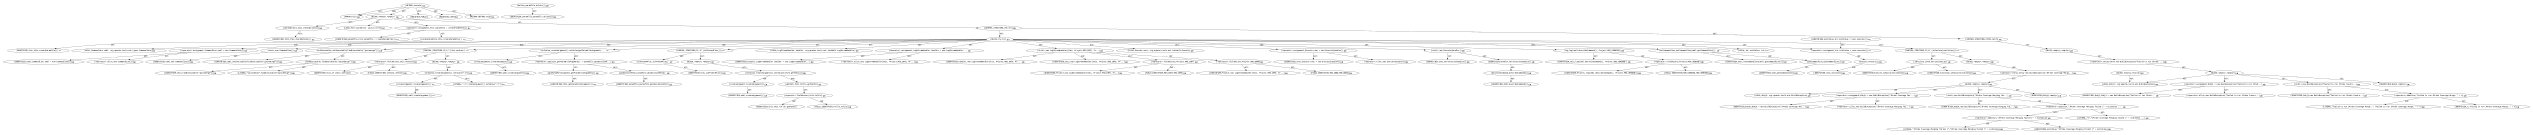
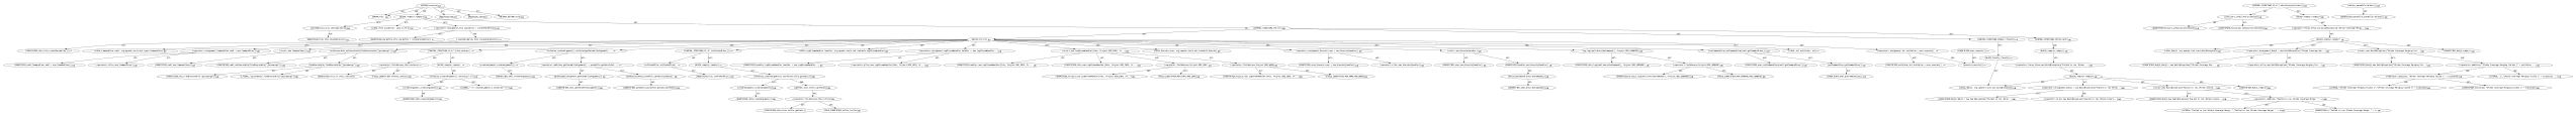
  digraph {
    fontname="Liberation Mono"
    node [fontname="Liberation Mono"]
    edge [fontname="Liberation Mono"]
    n1 [label=<(METHOD,execute)<SUB>114</SUB>>]
    n2 [label=<(PARAM,this)<SUB>114</SUB>>]
    n3 [label=<(BLOCK,&lt;empty&gt;,&lt;empty&gt;)<SUB>114</SUB>>]
    n4 [label=<(MODIFIER,PUBLIC)>]
    n5 [label=<(MODIFIER,VIRTUAL)>]
    n6 [label=<(METHOD_RETURN,void)<SUB>114</SUB>>]
    n7 [label=<(checkOptions,this.checkOptions())<SUB>115</SUB>>]
    n8 [label=<(LOCAL,File paramfile: java.io.File)<SUB>117</SUB>>]
    n9 [label=<(&lt;operator&gt;.assignment,File paramfile = createParamFile())<SUB>117</SUB>>]
    n10 [label=<(CONTROL_STRUCTURE,TRY,try)<SUB>118</SUB>>]
    n11 [label=<(IDENTIFIER,this,this.checkOptions())<SUB>115</SUB>>]
    n12 [label=<(IDENTIFIER,paramfile,File paramfile = createParamFile())<SUB>117</SUB>>]
    n13 [label=<(createParamFile,this.createParamFile())<SUB>117</SUB>>]
    n14 [label=<(BLOCK,try,try)<SUB>118</SUB>>]
    n15 [label=<(CONTROL_STRUCTURE,CATCH,catch)<SUB>145</SUB>>]
+   n16 [label=<(CONTROL_STRUCTURE,FINALLY,finally)<SUB>147</SUB>>]
    n17 [label=<(IDENTIFIER,this,this.createParamFile())<SUB>117</SUB>>]
    n18 [label=<(LOCAL,Commandline cmdl: org.apache.tools.ant.types.Commandline)<SUB>119</SUB>>]
    n19 [label=<(&lt;operator&gt;.assignment,Commandline cmdl = new Commandline())<SUB>119</SUB>>]
    n20 [label=<(&lt;init&gt;,new Commandline())<SUB>119</SUB>>]
    n21 [label=<(setExecutable,setExecutable(findExecutable(&quot;jpcovmerge&quot;)))<SUB>120</SUB>>]
    n22 [label=<(CONTROL_STRUCTURE,IF,if (this.verbose))<SUB>121</SUB>>]
    n23 [label=<(setValue,createArgument().setValue(getParamFileArgument(...)<SUB>124</SUB>>]
    n24 [label=<(CONTROL_STRUCTURE,IF,if (isJProbe4Plus()))<SUB>127</SUB>>]
    n25 [label=<(LOCAL,LogStreamHandler handler: org.apache.tools.ant.taskdefs.LogStreamHandler)<SUB>133</SUB>>]
    n26 [label=<(&lt;operator&gt;.assignment,LogStreamHandler handler = new LogStreamHandler...)<SUB>133</SUB>>]
    n27 [label=<(&lt;init&gt;,new LogStreamHandler(this, Project.MSG_INFO, Pr...)<SUB>134</SUB>>]
    n28 [label=<(LOCAL,Execute exec: org.apache.tools.ant.taskdefs.Execute)<SUB>135</SUB>>]
    n29 [label=<(&lt;operator&gt;.assignment,Execute exec = new Execute(handler))<SUB>135</SUB>>]
    n30 [label=<(&lt;init&gt;,new Execute(handler))<SUB>135</SUB>>]
    n31 [label=<(log,log(cmdl.describeCommand(), Project.MSG_VERBOSE))<SUB>136</SUB>>]
    n32 [label=<(setCommandline,setCommandline(cmdl.getCommandline()))<SUB>137</SUB>>]
    n33 [label=<(LOCAL,int exitValue: int)<SUB>141</SUB>>]
    n34 [label=<(&lt;operator&gt;.assignment,int exitValue = exec.execute())<SUB>141</SUB>>]
    n35 [label=<(CONTROL_STRUCTURE,IF,if (isFailure(exitValue)))<SUB>142</SUB>>]
    n36 [label=<(BLOCK,&lt;empty&gt;,&lt;empty&gt;)<SUB>145</SUB>>]
    n37 [label=<(BLOCK,finally,finally)<SUB>147</SUB>>]
    n38 [label=<(IDENTIFIER,cmdl,Commandline cmdl = new Commandline())<SUB>119</SUB>>]
    n39 [label=<(&lt;operator&gt;.alloc,new Commandline())<SUB>119</SUB>>]
    n40 [label=<(IDENTIFIER,cmdl,new Commandline())<SUB>119</SUB>>]
    n41 [label=<(IDENTIFIER,cmdl,setExecutable(findExecutable(&quot;jpcovmerge&quot;)))<SUB>120</SUB>>]
    n42 [label=<(findExecutable,findExecutable(&quot;jpcovmerge&quot;))<SUB>120</SUB>>]
    n43 [label=<(&lt;operator&gt;.fieldAccess,this.verbose)<SUB>121</SUB>>]
    n44 [label=<(BLOCK,&lt;empty&gt;,&lt;empty&gt;)<SUB>121</SUB>>]
    n45 [label=<(createArgument,createArgument())<SUB>124</SUB>>]
    n46 [label=<(&lt;operator&gt;.addition,getParamFileArgument() + paramfile.getAbsoluteP...)<SUB>124</SUB>>]
    n47 [label=<(isJProbe4Plus,isJProbe4Plus())<SUB>127</SUB>>]
    n48 [label=<(BLOCK,&lt;empty&gt;,&lt;empty&gt;)<SUB>127</SUB>>]
    n49 [label=<(IDENTIFIER,handler,LogStreamHandler handler = new LogStreamHandler...)<SUB>133</SUB>>]
    n50 [label=<(&lt;operator&gt;.alloc,new LogStreamHandler(this, Project.MSG_INFO, Pr...)<SUB>134</SUB>>]
    n51 [label=<(IDENTIFIER,handler,new LogStreamHandler(this, Project.MSG_INFO, Pr...)<SUB>133</SUB>>]
    n52 [label=<(IDENTIFIER,this,new LogStreamHandler(this, Project.MSG_INFO, Pr...)<SUB>134</SUB>>]
    n53 [label=<(&lt;operator&gt;.fieldAccess,Project.MSG_INFO)<SUB>134</SUB>>]
    n54 [label=<(&lt;operator&gt;.fieldAccess,Project.MSG_WARN)<SUB>134</SUB>>]
    n55 [label=<(IDENTIFIER,exec,Execute exec = new Execute(handler))<SUB>135</SUB>>]
    n56 [label=<(&lt;operator&gt;.alloc,new Execute(handler))<SUB>135</SUB>>]
    n57 [label=<(IDENTIFIER,exec,new Execute(handler))<SUB>135</SUB>>]
    n58 [label=<(IDENTIFIER,handler,new Execute(handler))<SUB>135</SUB>>]
    n59 [label=<(IDENTIFIER,this,log(cmdl.describeCommand(), Project.MSG_VERBOSE))<SUB>136</SUB>>]
    n60 [label=<(&lt;operator&gt;.fieldAccess,Project.MSG_VERBOSE)<SUB>136</SUB>>]
    n61 [label=<(IDENTIFIER,exec,setCommandline(cmdl.getCommandline()))<SUB>137</SUB>>]
    n62 [label=<(getCommandline,getCommandline())<SUB>137</SUB>>]
    n63 [label=<(IDENTIFIER,exitValue,int exitValue = exec.execute())<SUB>141</SUB>>]
    n64 [label=<(execute,execute())<SUB>141</SUB>>]
    n65 [label=<(isFailure,isFailure(exitValue))<SUB>142</SUB>>]
    n66 [label=<(BLOCK,&lt;empty&gt;,&lt;empty&gt;)<SUB>142</SUB>>]
    n67 [label=<(IDENTIFIER,this,findExecutable(&quot;jpcovmerge&quot;))<SUB>120</SUB>>]
    n68 [label=<(LITERAL,&quot;jpcovmerge&quot;,findExecutable(&quot;jpcovmerge&quot;))<SUB>120</SUB>>]
    n69 [label=<(IDENTIFIER,this,if (this.verbose))>]
    n70 [label=<(FIELD_IDENTIFIER,verbose,verbose)<SUB>121</SUB>>]
    n71 [label=<(setValue,createArgument().setValue(&quot;-v&quot;))<SUB>122</SUB>>]
    n72 [label=<(createArgument,createArgument())<SUB>122</SUB>>]
    n73 [label=<(LITERAL,&quot;-v&quot;,createArgument().setValue(&quot;-v&quot;))<SUB>122</SUB>>]
    n74 [label=<(IDENTIFIER,cmdl,createArgument())<SUB>122</SUB>>]
    n75 [label=<(IDENTIFIER,cmdl,createArgument())<SUB>124</SUB>>]
    n76 [label=<(getParamFileArgument,getParamFileArgument())<SUB>124</SUB>>]
    n77 [label=<(getAbsolutePath,paramfile.getAbsolutePath())<SUB>125</SUB>>]
    n78 [label=<(IDENTIFIER,this,getParamFileArgument())<SUB>124</SUB>>]
    n79 [label=<(IDENTIFIER,paramfile,paramfile.getAbsolutePath())<SUB>125</SUB>>]
    n80 [label=<(IDENTIFIER,this,isJProbe4Plus())<SUB>127</SUB>>]
    n81 [label=<(setValue,createArgument().setValue(tofile.getPath()))<SUB>130</SUB>>]
    n82 [label=<(createArgument,createArgument())<SUB>130</SUB>>]
    n83 [label=<(getPath,this.tofile.getPath())<SUB>130</SUB>>]
    n84 [label=<(IDENTIFIER,cmdl,createArgument())<SUB>130</SUB>>]
    n85 [label=<(&lt;operator&gt;.fieldAccess,this.tofile)<SUB>130</SUB>>]
    n86 [label=<(IDENTIFIER,this,this.tofile.getPath())>]
    n87 [label=<(FIELD_IDENTIFIER,tofile,tofile)<SUB>130</SUB>>]
    n88 [label=<(IDENTIFIER,Project,new LogStreamHandler(this, Project.MSG_INFO, Pr...)<SUB>134</SUB>>]
    n89 [label=<(FIELD_IDENTIFIER,MSG_INFO,MSG_INFO)<SUB>134</SUB>>]
    n90 [label=<(IDENTIFIER,Project,new LogStreamHandler(this, Project.MSG_INFO, Pr...)<SUB>134</SUB>>]
    n91 [label=<(FIELD_IDENTIFIER,MSG_WARN,MSG_WARN)<SUB>134</SUB>>]
    n92 [label=<(describeCommand,describeCommand())<SUB>136</SUB>>]
    n93 [label=<(IDENTIFIER,cmdl,describeCommand())<SUB>136</SUB>>]
    n94 [label=<(IDENTIFIER,Project,log(cmdl.describeCommand(), Project.MSG_VERBOSE))<SUB>136</SUB>>]
    n95 [label=<(FIELD_IDENTIFIER,MSG_VERBOSE,MSG_VERBOSE)<SUB>136</SUB>>]
    n96 [label=<(IDENTIFIER,cmdl,getCommandline())<SUB>137</SUB>>]
    n97 [label=<(IDENTIFIER,exec,execute())<SUB>141</SUB>>]
    n98 [label=<(IDENTIFIER,Execute,isFailure(exitValue))<SUB>142</SUB>>]
    n99 [label=<(IDENTIFIER,exitValue,isFailure(exitValue))<SUB>142</SUB>>]
    n100 [label=<(&lt;operator&gt;.throw,throw new BuildException(&quot;JProbe Coverage Mergi...)<SUB>143</SUB>>]
    n101 [label=<(BLOCK,&lt;empty&gt;,&lt;empty&gt;)<SUB>143</SUB>>]
    n102 [label=<(LOCAL,$obj0: org.apache.tools.ant.BuildException)<SUB>143</SUB>>]
    n103 [label=<(&lt;operator&gt;.assignment,$obj0 = new BuildException(&quot;JProbe Coverage Mer...)<SUB>143</SUB>>]
    n104 [label=<(&lt;init&gt;,new BuildException(&quot;JProbe Coverage Merging fai...)<SUB>143</SUB>>]
    n105 [label=<(IDENTIFIER,$obj0,&lt;empty&gt;)<SUB>143</SUB>>]
    n106 [label=<(IDENTIFIER,$obj0,$obj0 = new BuildException(&quot;JProbe Coverage Mer...)<SUB>143</SUB>>]
    n107 [label=<(&lt;operator&gt;.alloc,new BuildException(&quot;JProbe Coverage Merging fai...)<SUB>143</SUB>>]
    n108 [label=<(IDENTIFIER,$obj0,new BuildException(&quot;JProbe Coverage Merging fai...)<SUB>143</SUB>>]
    n109 [label=<(&lt;operator&gt;.addition,&quot;JProbe Coverage Merging failed (&quot; + exitValue ...)<SUB>143</SUB>>]
    n110 [label=<(&lt;operator&gt;.addition,&quot;JProbe Coverage Merging failed (&quot; + exitValue)<SUB>143</SUB>>]
    n111 [label=<(LITERAL,&quot;)&quot;,&quot;JProbe Coverage Merging failed (&quot; + exitValue ...)<SUB>143</SUB>>]
    n112 [label=<(LITERAL,&quot;JProbe Coverage Merging failed (&quot;,&quot;JProbe Coverage Merging failed (&quot; + exitValue)<SUB>143</SUB>>]
    n113 [label=<(IDENTIFIER,exitValue,&quot;JProbe Coverage Merging failed (&quot; + exitValue)<SUB>143</SUB>>]
    n114 [label=<(&lt;operator&gt;.throw,throw new BuildException(&quot;Failed to run JProbe ...)<SUB>146</SUB>>]
    n115 [label=<(BLOCK,&lt;empty&gt;,&lt;empty&gt;)<SUB>146</SUB>>]
    n116 [label=<(LOCAL,$obj1: org.apache.tools.ant.BuildException)<SUB>146</SUB>>]
    n117 [label=<(&lt;operator&gt;.assignment,$obj1 = new BuildException(&quot;Failed to run JProb...)<SUB>146</SUB>>]
    n118 [label=<(&lt;init&gt;,new BuildException(&quot;Failed to run JProbe Covera...)<SUB>146</SUB>>]
    n119 [label=<(IDENTIFIER,$obj1,&lt;empty&gt;)<SUB>146</SUB>>]
    n120 [label=<(IDENTIFIER,$obj1,$obj1 = new BuildException(&quot;Failed to run JProb...)<SUB>146</SUB>>]
    n121 [label=<(&lt;operator&gt;.alloc,new BuildException(&quot;Failed to run JProbe Covera...)<SUB>146</SUB>>]
    n122 [label=<(IDENTIFIER,$obj1,new BuildException(&quot;Failed to run JProbe Covera...)<SUB>146</SUB>>]
    n123 [label=<(&lt;operator&gt;.addition,&quot;Failed to run JProbe Coverage Merge: &quot; + e)<SUB>146</SUB>>]
    n124 [label=<(LITERAL,&quot;Failed to run JProbe Coverage Merge: &quot;,&quot;Failed to run JProbe Coverage Merge: &quot; + e)<SUB>146</SUB>>]
    n125 [label=<(IDENTIFIER,e,&quot;Failed to run JProbe Coverage Merge: &quot; + e)<SUB>146</SUB>>]
    n126 [label=<(delete,paramfile.delete())<SUB>149</SUB>>]
    n127 [label=<(IDENTIFIER,paramfile,paramfile.delete())<SUB>149</SUB>>]
    n1 -> n2 [label="AST: "]
    n1 -> n2 [label="DDG: "]
    n1 -> n3 [label="AST: "]
    n1 -> n4 [label="AST: "]
    n1 -> n5 [label="AST: "]
    n1 -> n6 [label="AST: "]
    n3 -> n7 [label="AST: "]
    n3 -> n8 [label="AST: "]
    n3 -> n9 [label="AST: "]
    n3 -> n10 [label="AST: "]
    n7 -> n11 [label="AST: "]
    n9 -> n12 [label="AST: "]
    n9 -> n13 [label="AST: "]
    n10 -> n14 [label="AST: "]
    n10 -> n15 [label="AST: "]
+   n10 -> n16 [label="AST: "]
    n13 -> n17 [label="AST: "]
    n14 -> n18 [label="AST: "]
    n14 -> n19 [label="AST: "]
    n14 -> n20 [label="DDG: "]
    n14 -> n21 [label="AST: "]
    n14 -> n22 [label="AST: "]
    n14 -> n23 [label="AST: "]
    n14 -> n24 [label="AST: "]
    n14 -> n25 [label="AST: "]
    n14 -> n26 [label="AST: "]
    n14 -> n27 [label="AST: "]
    n14 -> n28 [label="AST: "]
    n14 -> n29 [label="AST: "]
    n14 -> n30 [label="AST: "]
    n14 -> n31 [label="AST: "]
    n14 -> n32 [label="AST: "]
    n14 -> n33 [label="AST: "]
    n14 -> n34 [label="AST: "]
-   n14 -> n35 [label="AST: "]
    n15 -> n36 [label="AST: "]
+   n16 -> n37 [label="AST: "]
    n19 -> n38 [label="AST: "]
    n19 -> n39 [label="AST: "]
    n20 -> n40 [label="AST: "]
    n21 -> n41 [label="AST: "]
    n21 -> n42 [label="AST: "]
    n22 -> n43 [label="AST: "]
    n22 -> n44 [label="AST: "]
    n23 -> n45 [label="AST: "]
    n23 -> n46 [label="AST: "]
    n24 -> n47 [label="AST: "]
    n24 -> n48 [label="AST: "]
    n26 -> n49 [label="AST: "]
    n26 -> n50 [label="AST: "]
    n27 -> n51 [label="AST: "]
    n27 -> n52 [label="AST: "]
    n27 -> n53 [label="AST: "]
    n27 -> n54 [label="AST: "]
    n29 -> n55 [label="AST: "]
    n29 -> n56 [label="AST: "]
    n30 -> n57 [label="AST: "]
    n30 -> n58 [label="AST: "]
    n31 -> n59 [label="AST: "]
    n31 -> n60 [label="AST: "]
    n32 -> n61 [label="AST: "]
    n32 -> n62 [label="AST: "]
-   n63 -> n34 [label="AST: "]
+   n34 -> n63 [label="AST: "]
    n34 -> n64 [label="AST: "]
    n35 -> n65 [label="AST: "]
    n35 -> n66 [label="AST: "]
    n36 -> n114 [label="AST: "]
    n37 -> n116 [label="AST: "]
    n42 -> n67 [label="AST: "]
    n42 -> n68 [label="AST: "]
    n43 -> n69 [label="AST: "]
    n43 -> n70 [label="AST: "]
    n44 -> n71 [label="AST: "]
    n45 -> n75 [label="AST: "]
    n46 -> n76 [label="AST: "]
    n46 -> n77 [label="AST: "]
    n47 -> n80 [label="AST: "]
    n48 -> n81 [label="AST: "]
    n53 -> n88 [label="AST: "]
    n53 -> n89 [label="AST: "]
    n54 -> n90 [label="AST: "]
    n54 -> n91 [label="AST: "]
    n58 -> n92 [label="AST: "]
    n60 -> n94 [label="AST: "]
    n60 -> n95 [label="AST: "]
    n62 -> n96 [label="AST: "]
-   n64 -> n97 [label="AST: "]
+   n97 -> n64 [label="AST: "]
    n65 -> n98 [label="AST: "]
    n65 -> n99 [label="AST: "]
    n66 -> n100 [label="AST: "]
    n71 -> n72 [label="AST: "]
    n71 -> n73 [label="AST: "]
    n72 -> n74 [label="AST: "]
    n76 -> n78 [label="AST: "]
    n77 -> n79 [label="AST: "]
    n81 -> n82 [label="AST: "]
    n81 -> n83 [label="DDG: "]
    n82 -> n84 [label="AST: "]
    n83 -> n85 [label="AST: "]
    n85 -> n86 [label="AST: "]
    n85 -> n87 [label="AST: "]
    n92 -> n93 [label="AST: "]
    n100 -> n101 [label="AST: "]
    n101 -> n102 [label="AST: "]
    n101 -> n103 [label="AST: "]
    n101 -> n104 [label="AST: "]
    n101 -> n105 [label="AST: "]
    n103 -> n106 [label="AST: "]
    n103 -> n107 [label="AST: "]
    n104 -> n108 [label="AST: "]
    n104 -> n109 [label="AST: "]
    n109 -> n110 [label="AST: "]
    n109 -> n111 [label="AST: "]
    n110 -> n112 [label="AST: "]
    n110 -> n113 [label="AST: "]
    n114 -> n115 [label="AST: "]
    n115 -> n116 [label="AST: "]
    n115 -> n117 [label="AST: "]
    n115 -> n118 [label="AST: "]
    n115 -> n119 [label="AST: "]
    n117 -> n120 [label="AST: "]
    n117 -> n121 [label="AST: "]
    n118 -> n122 [label="AST: "]
    n118 -> n123 [label="AST: "]
    n123 -> n124 [label="AST: "]
    n123 -> n125 [label="AST: "]
    n126 -> n127 [label="AST: "]
  }
